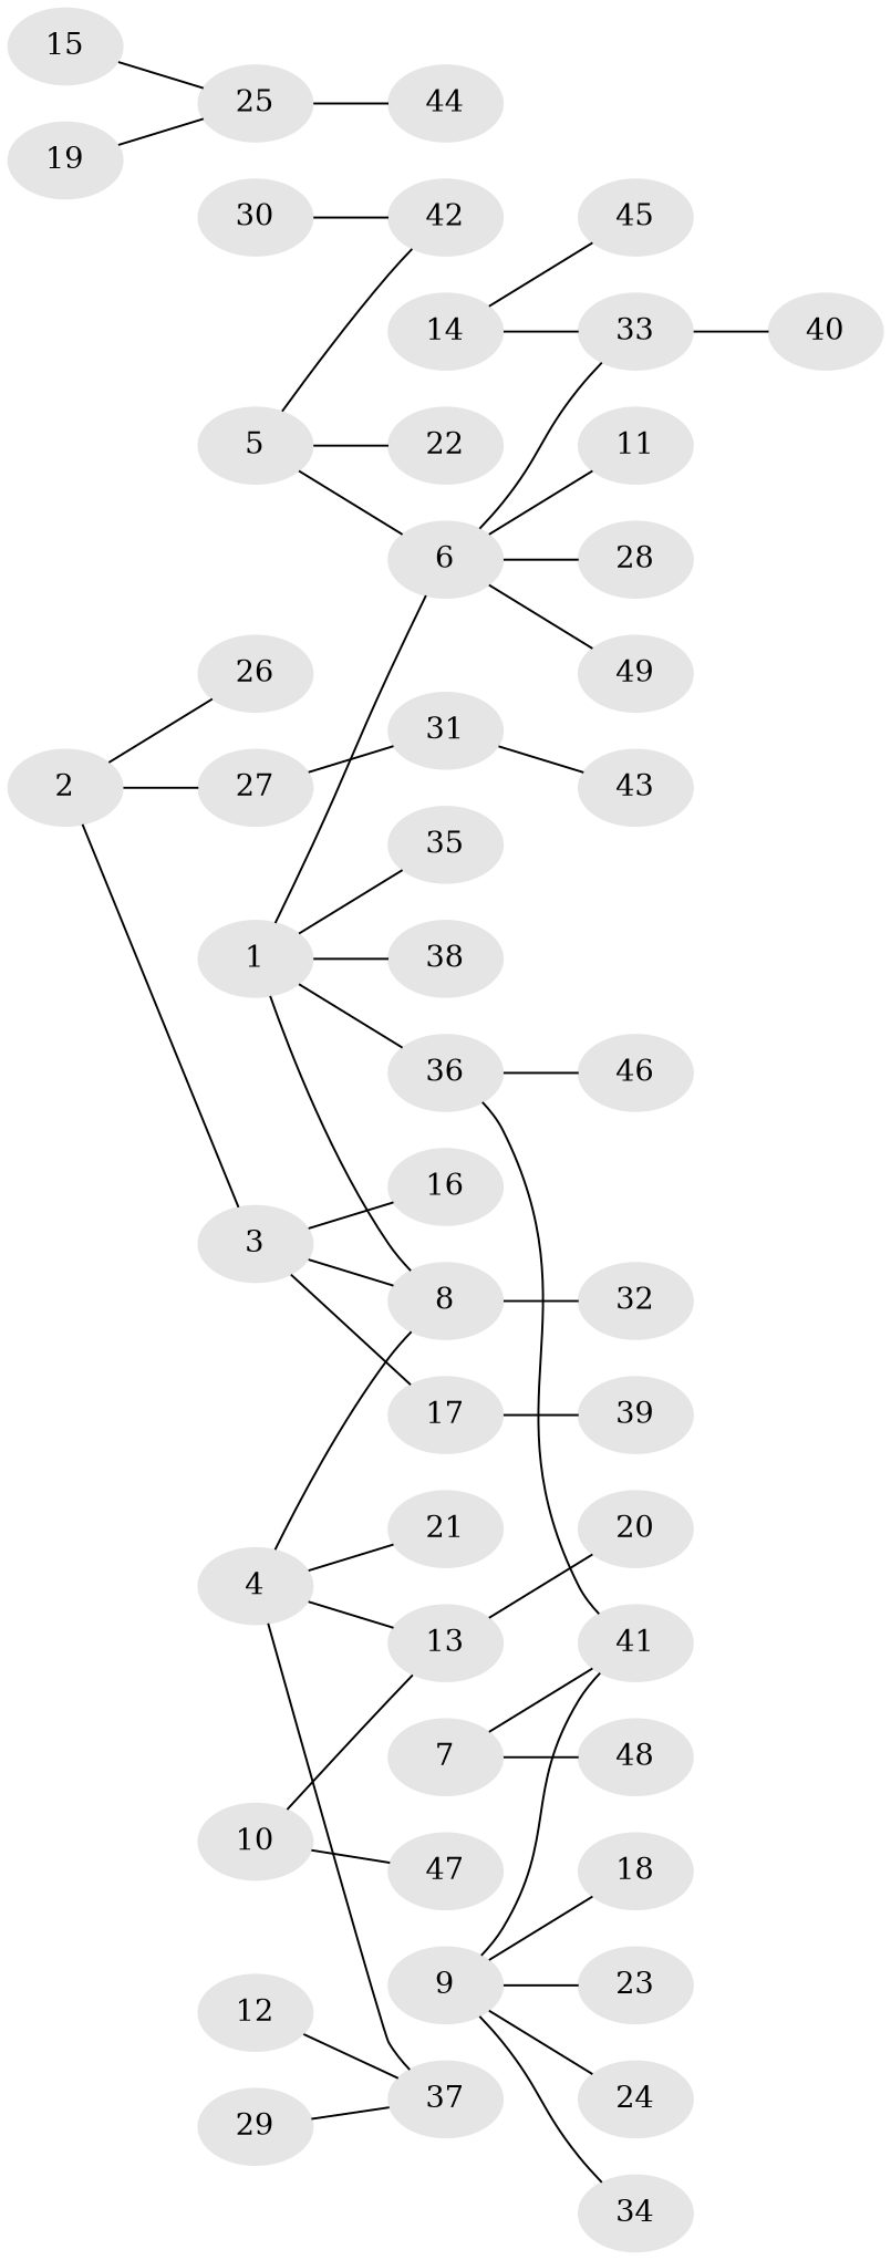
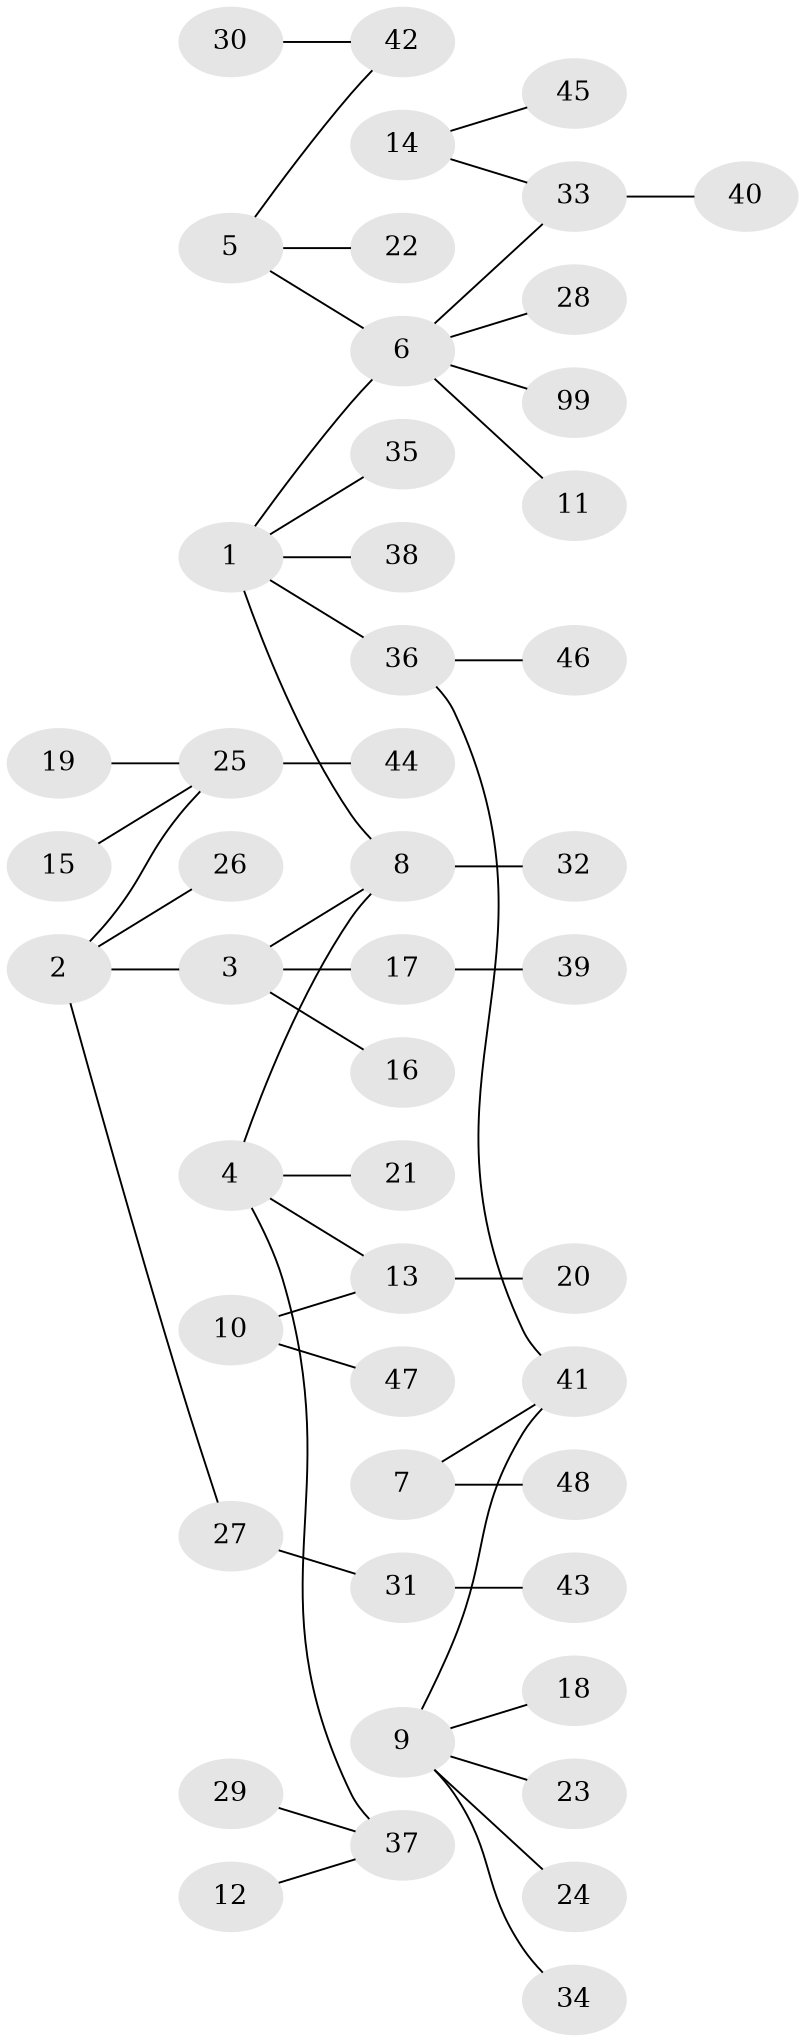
  graph {
    rankdir=LR
    node [color=gray90 style=filled]
    edge [weight=1.0]
    1
    6
    8
    35
    36
    38
    11
    28
    33
-   49
+   49 [label=99]
    32
    41
    46
    2
    3
    25
    26
    27
    17
    16
    44
    31
    39
    4
    13
    21
    37
    20
    5
    22
    42
    40
    7
    48
    9
    18
    23
    24
    34
    10
    47
    12
    14
    45
    15
    19
    43
    29
    30
    1 -- 6
    1 -- 8
    1 -- 35
    1 -- 36
    1 -- 38
    6 -- 11
    6 -- 28
    6 -- 33
    6 -- 49
    8 -- 32
    36 -- 41
    36 -- 46
    33 -- 40
    2 -- 3
+   2 -- 25
    2 -- 26
    2 -- 27
    3 -- 8
    3 -- 17
    3 -- 16
    25 -- 44
    27 -- 31
    17 -- 39
    31 -- 43
    4 -- 8
    4 -- 13
    4 -- 21
    4 -- 37
    13 -- 20
    5 -- 6
    5 -- 22
    5 -- 42
    7 -- 41
    7 -- 48
    9 -- 41
    9 -- 18
    9 -- 23
    9 -- 24
    9 -- 34
    10 -- 13
    10 -- 47
    12 -- 37
    14 -- 33
    14 -- 45
    15 -- 25
    19 -- 25
    29 -- 37
    30 -- 42
  }
